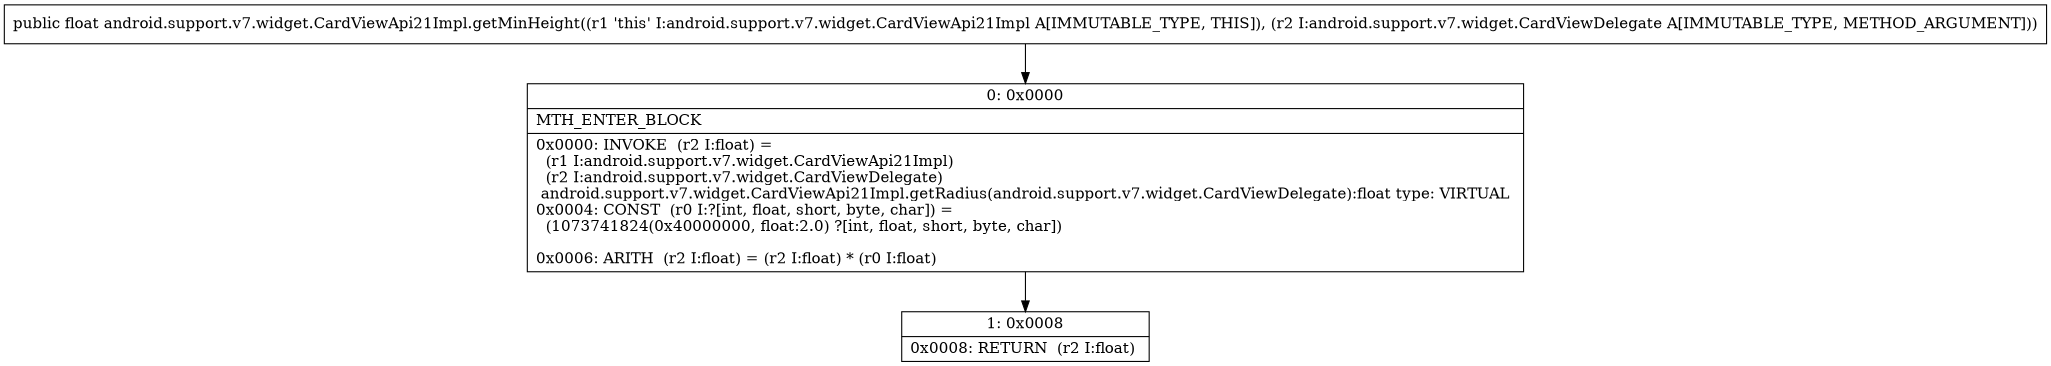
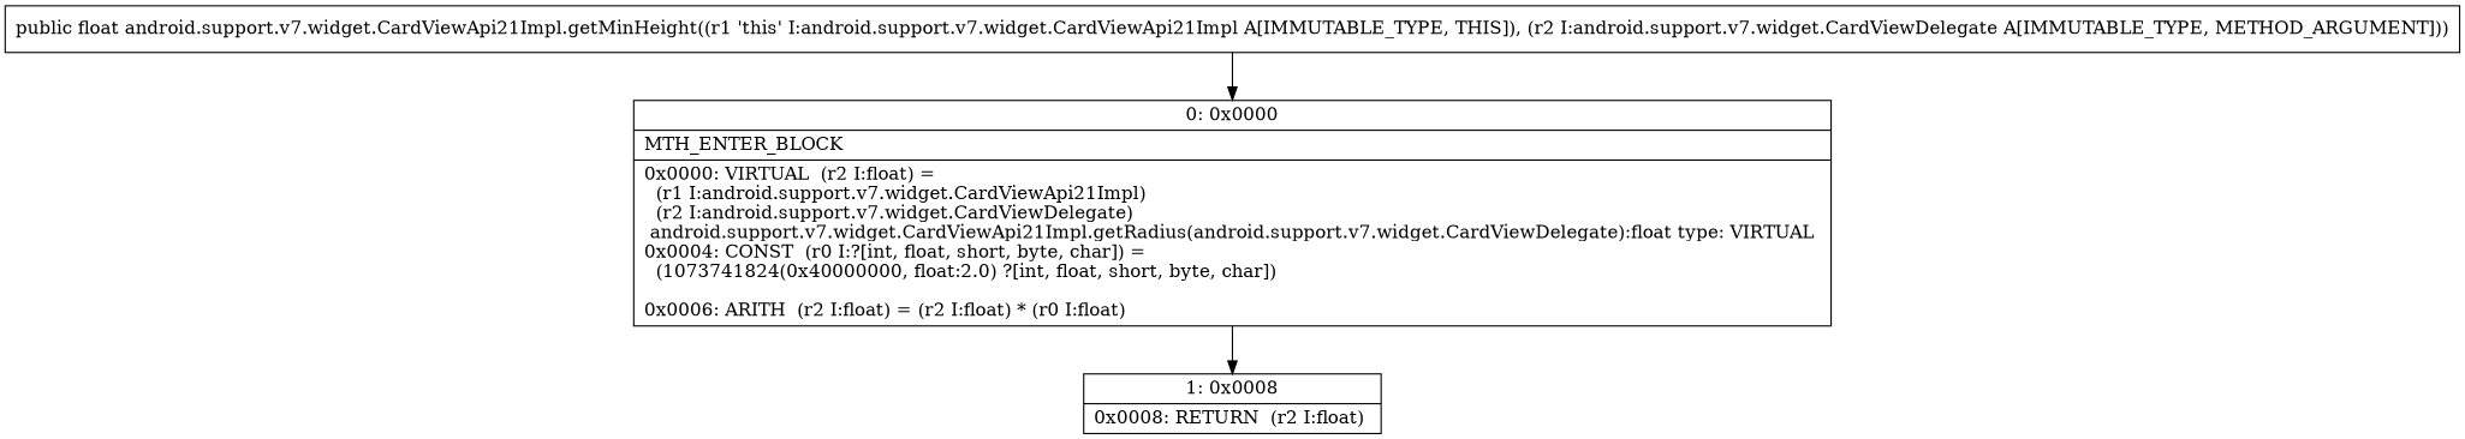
  digraph {
    node [shape=record]
-   n1 [label="{0\:\ 0x0000|MTH_ENTER_BLOCK\l|0x0000: INVOKE  (r2 I:float) = \l  (r1 I:android.support.v7.widget.CardViewApi21Impl)\l  (r2 I:android.support.v7.widget.CardViewDelegate)\l android.support.v7.widget.CardViewApi21Impl.getRadius(android.support.v7.widget.CardViewDelegate):float type: VIRTUAL \l0x0004: CONST  (r0 I:?[int, float, short, byte, char]) = \l  (1073741824(0x40000000, float:2.0) ?[int, float, short, byte, char])\l \l0x0006: ARITH  (r2 I:float) = (r2 I:float) * (r0 I:float) \l}"]
+   n1 [label="{0\:\ 0x0000|MTH_ENTER_BLOCK\l|0x0000: VIRTUAL  (r2 I:float) = \l  (r1 I:android.support.v7.widget.CardViewApi21Impl)\l  (r2 I:android.support.v7.widget.CardViewDelegate)\l android.support.v7.widget.CardViewApi21Impl.getRadius(android.support.v7.widget.CardViewDelegate):float type: VIRTUAL \l0x0004: CONST  (r0 I:?[int, float, short, byte, char]) = \l  (1073741824(0x40000000, float:2.0) ?[int, float, short, byte, char])\l \l0x0006: ARITH  (r2 I:float) = (r2 I:float) * (r0 I:float) \l}"]
    n2 [label="{1\:\ 0x0008|0x0008: RETURN  (r2 I:float) \l}"]
    n3 [label="{public float android.support.v7.widget.CardViewApi21Impl.getMinHeight((r1 'this' I:android.support.v7.widget.CardViewApi21Impl A[IMMUTABLE_TYPE, THIS]), (r2 I:android.support.v7.widget.CardViewDelegate A[IMMUTABLE_TYPE, METHOD_ARGUMENT])) }"]
    n1 -> n2
    n3 -> n1
  }
